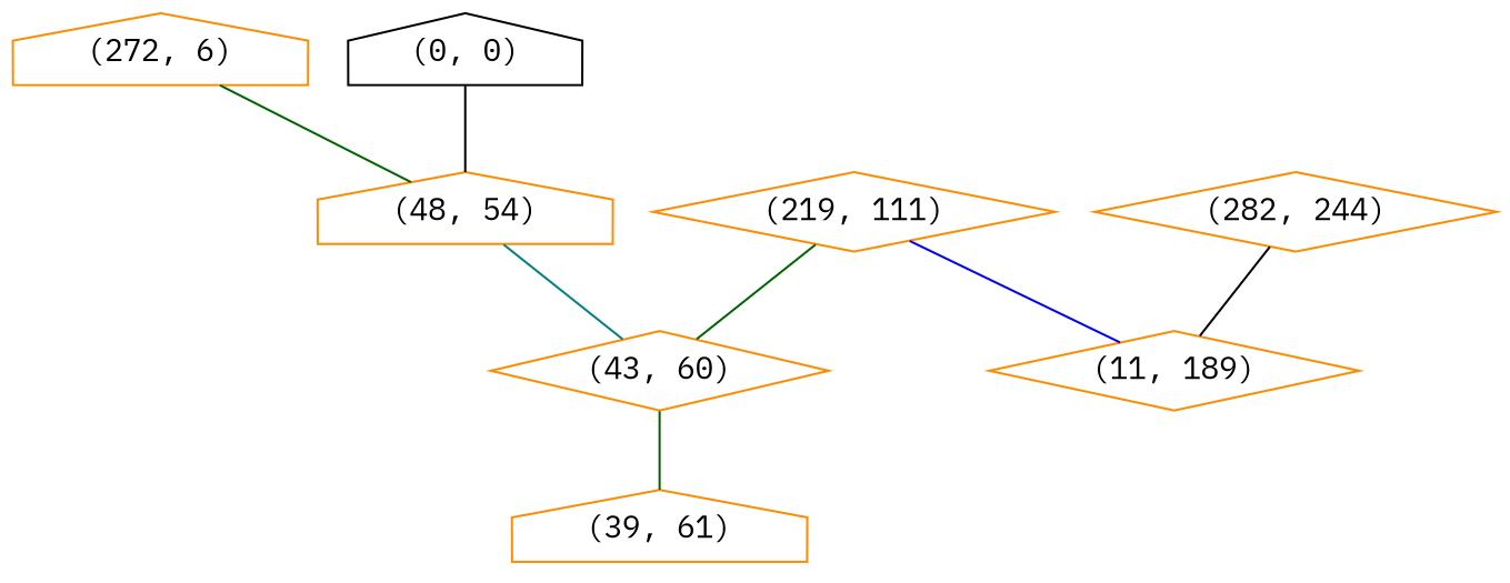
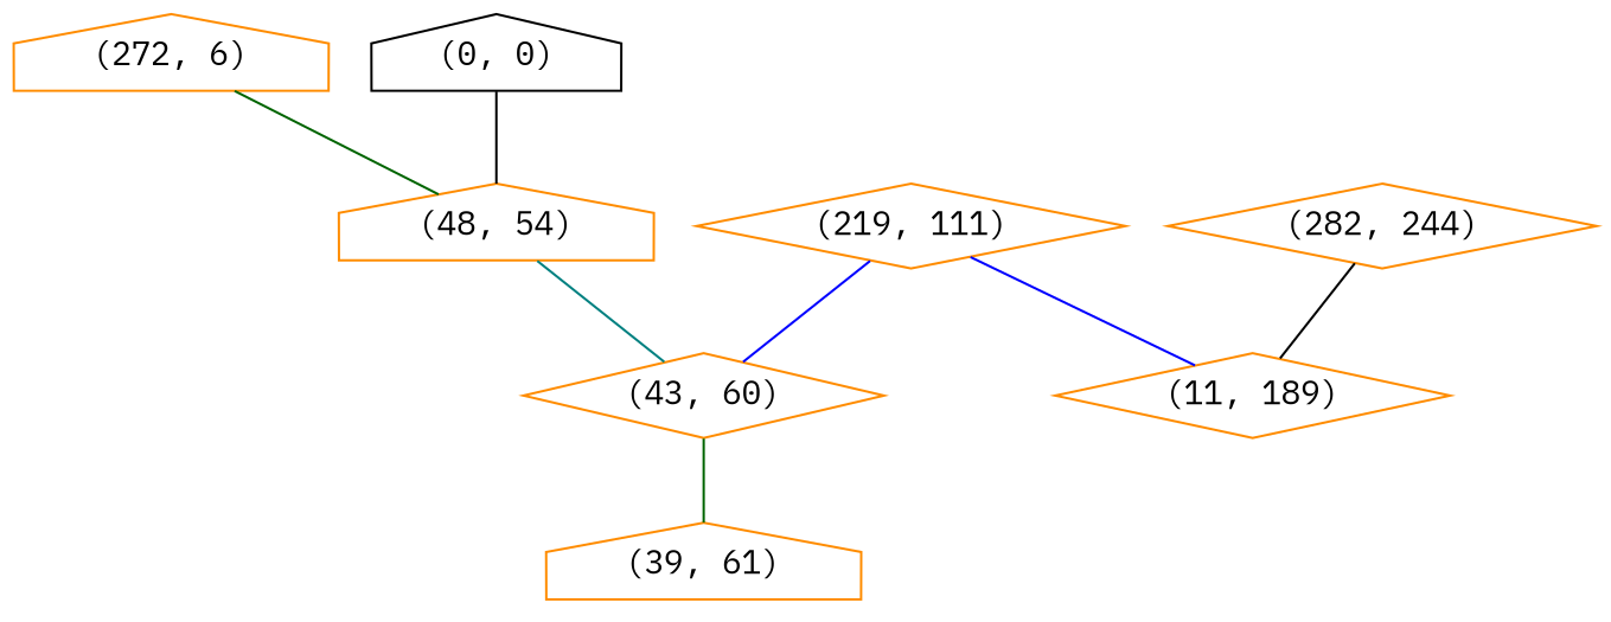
  graph {
    fontname="IBM Plex Mono"
    node [color=darkorange fontname="IBM Plex Mono" shape=house]
    edge [color=darkgreen fontname="IBM Plex Mono" weight=1]
    "(272, 6)"
    "(48, 54)"
    "(43, 60)" [shape=diamond]
    "(0, 0)" [color=black]
    "(39, 61)"
    "(219, 111)" [shape=diamond]
    "(11, 189)" [shape=diamond]
    n8 [label="(282, 244)" shape=diamond]
    "(272, 6)" -- "(48, 54)"
    "(48, 54)" -- "(43, 60)" [color=teal]
    "(43, 60)" -- "(39, 61)"
    "(0, 0)" -- "(48, 54)" [color=black weight=4]
-   "(219, 111)" -- "(43, 60)"
+   "(219, 111)" -- "(43, 60)" [color=blue]
    "(219, 111)" -- "(11, 189)" [color=blue]
    n8 -- "(11, 189)" [color=black]
  }
